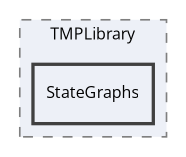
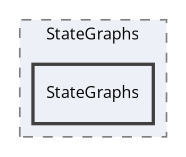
  digraph {
    compound=true
    rankdir=LR
    fontname="Open Sans"
    n1 [color=grey25 fillcolor="#edf0f7" fontname="Open Sans" fontsize=10 label=StateGraphs shape=box style="filled,bold,"]
    subgraph cluster_1 {
      bgcolor="#edf0f7"
      fontsize=10
-     label=TMPLibrary
+     label=StateGraphs
      pencolor=grey50
      style="filled,dashed,"
      n1
    }
  }
